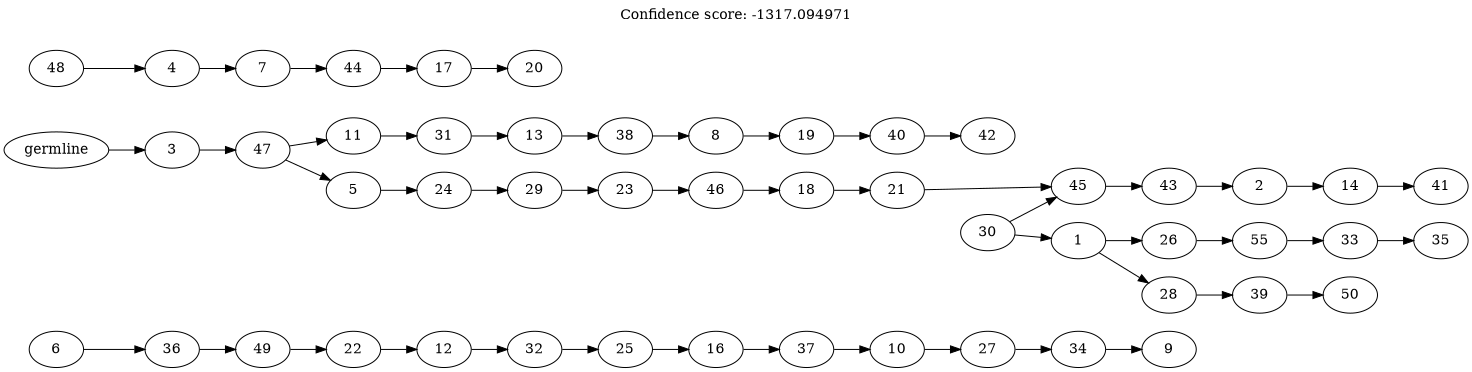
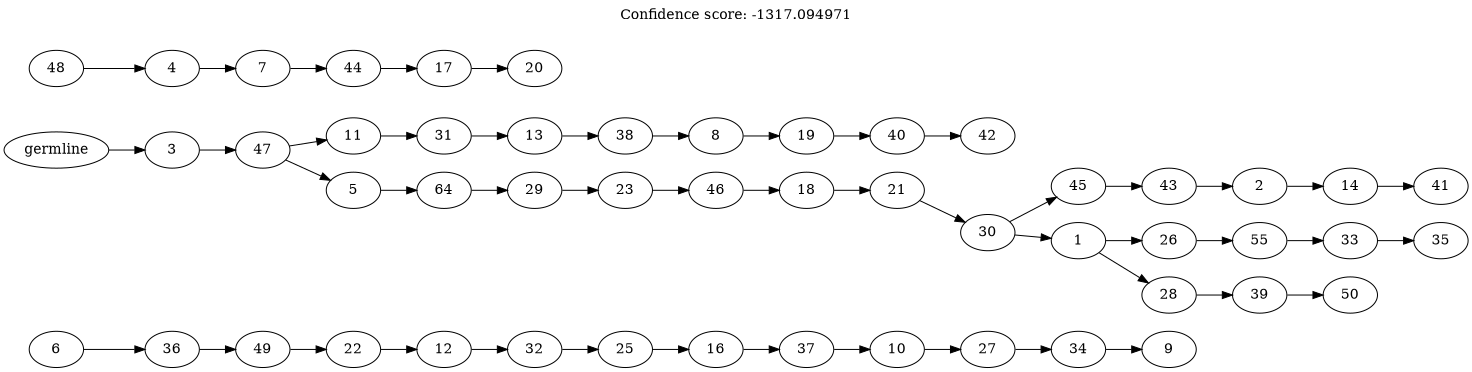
  digraph {
    label="Confidence score: -1317.094971"
    labelloc=t
    rankdir=LR
    n1 [label=34]
    n2 [label=9]
    n3 [label=27]
    n4 [label=10]
    n5 [label=37]
    n6 [label=16]
    n7 [label=25]
    n8 [label=32]
    n9 [label=12]
    n10 [label=22]
    n11 [label=49]
    n12 [label=36]
    n13 [label=6]
    n14 [label=42]
    n15 [label=17]
    n16 [label=20]
    n17 [label=44]
    n18 [label=7]
    n19 [label=4]
    n20 [label=48]
    n21 [label=40]
    n22 [label=19]
    n23 [label=8]
    n24 [label=38]
    n25 [label=13]
    n26 [label=31]
    n27 [label=11]
    n28 [label=14]
    n29 [label=41]
    n30 [label=2]
    n31 [label=43]
    n32 [label=45]
    n33 [label=33]
    n34 [label=35]
    n35 [label=55]
    n36 [label=26]
    n37 [label=39]
    n38 [label=50]
    n39 [label=28]
    n40 [label=1]
    n41 [label=30]
    n42 [label=21]
    n43 [label=18]
    n44 [label=46]
    n45 [label=23]
    n46 [label=29]
-   n47 [label=24]
+   n47 [label=64]
    n48 [label=5]
    n49 [label=47]
    n50 [label=3]
    n51 [label=germline]
    n1 -> n2
    n3 -> n1
    n4 -> n3
    n5 -> n4
    n6 -> n5
    n7 -> n6
    n8 -> n7
    n9 -> n8
    n10 -> n9
    n11 -> n10
    n12 -> n11
    n13 -> n12
    n15 -> n16
    n17 -> n15
    n18 -> n17
    n19 -> n18
    n20 -> n19
    n21 -> n14
    n22 -> n21
    n23 -> n22
    n24 -> n23
    n25 -> n24
    n26 -> n25
    n27 -> n26
    n28 -> n29
    n30 -> n28
    n31 -> n30
    n32 -> n31
    n33 -> n34
    n35 -> n33
    n36 -> n35
    n37 -> n38
    n39 -> n37
    n40 -> n36
    n40 -> n39
    n41 -> n32
    n41 -> n40
-   n42 -> n32
+   n42 -> n41
    n43 -> n42
    n44 -> n43
    n45 -> n44
    n46 -> n45
    n47 -> n46
    n48 -> n47
    n49 -> n27
    n49 -> n48
    n50 -> n49
    n51 -> n50
  }
